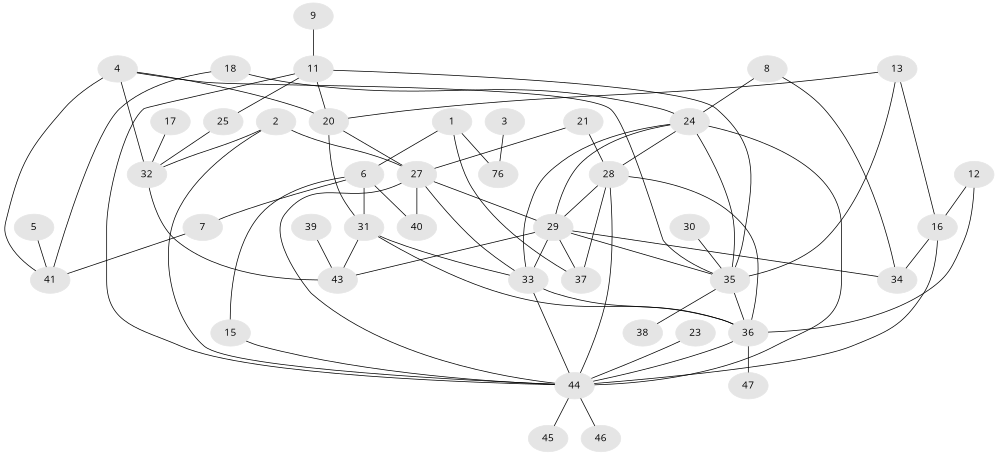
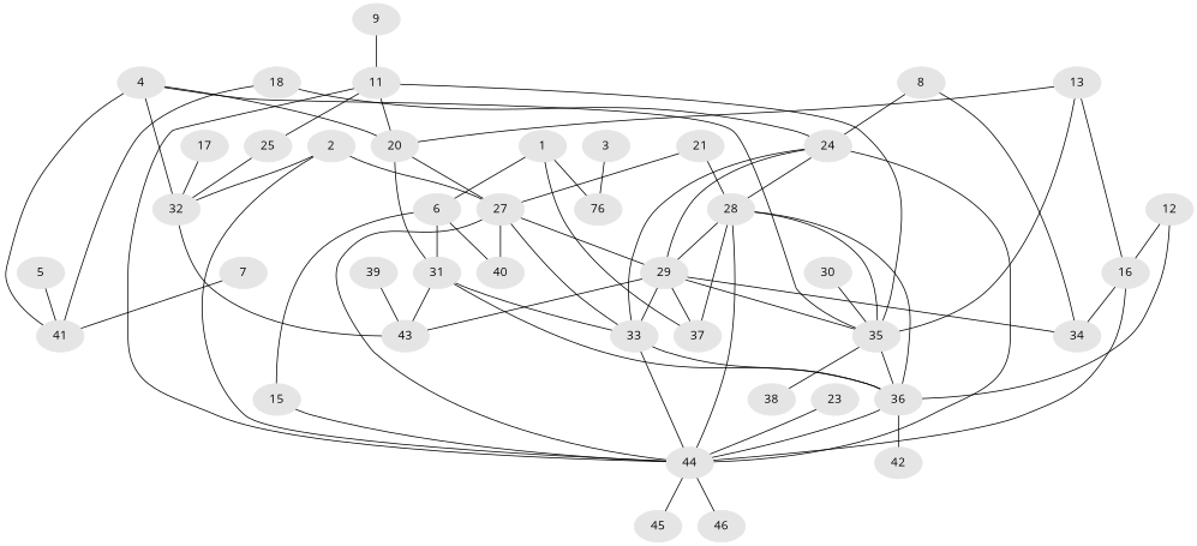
  graph {
    fontname="Open Sans"
    node [color=gray90 fontname="Open Sans" style=filled]
    edge [fontname="Open Sans" weight=1.0]
    1
    6
    n3 [label=76]
    37
    7
    15
    31
    40
    2
    27
    32
    44
    29
    33
    43
    45
    46
    3
    4
    20
    35
    41
    36
    38
    5
    8
    24
    34
    28
    9
    11
    25
    12
    16
-   42 [label=47]
+   42
    13
    17
    18
    21
    23
    30
    39
    1 -- 6
    1 -- n3
    1 -- 37
-   6 -- 7
    6 -- 15
    6 -- 31
    6 -- 40
    7 -- 41
    15 -- 44
    31 -- 33
    31 -- 43
    31 -- 36
    2 -- 27 [weight=2.0]
    2 -- 32
    2 -- 44
    27 -- 40
    27 -- 44
    27 -- 29
    27 -- 33
    32 -- 43
    44 -- 45
    44 -- 46
    29 -- 37
    29 -- 33 [weight=2.0]
    29 -- 43
    29 -- 35
    29 -- 34
    33 -- 44
    33 -- 36 [weight=2.0]
    3 -- n3
    4 -- 32
    4 -- 20
    4 -- 35
    4 -- 41
    20 -- 31
    20 -- 27
    35 -- 36
    35 -- 38
    36 -- 44
    36 -- 42
    5 -- 41
    8 -- 24
    8 -- 34
    24 -- 44
    24 -- 29
    24 -- 33
    24 -- 28
    28 -- 37
    28 -- 44
    28 -- 29
-   24 -- 35
+   28 -- 35
    28 -- 36
    9 -- 11
    11 -- 44
    11 -- 20
    11 -- 35
    11 -- 25
    25 -- 32
    12 -- 36
    12 -- 16
    16 -- 44
    16 -- 34
    13 -- 20
    13 -- 35
    13 -- 16
    17 -- 32
    18 -- 41
    18 -- 24
    21 -- 27
    21 -- 28
    23 -- 44
    30 -- 35
    39 -- 43
  }
